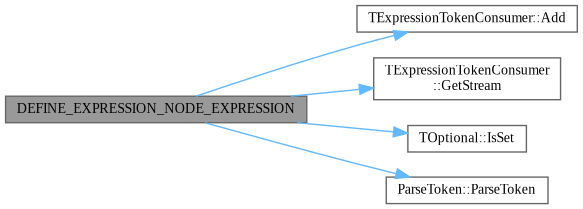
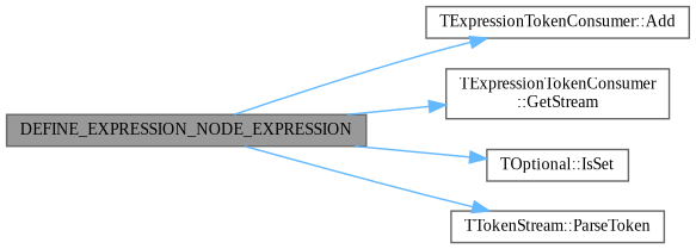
  digraph {
    fontname="Liberation Serif"
    rankdir=LR
    node [color=grey40 fillcolor=white fontname="Liberation Serif" fontsize=10 shape=box style=filled]
    edge [color=steelblue1 fontname="Liberation Serif" fontsize=10 labelfontname=Helvetica labelfontsize=10 style=solid]
    n1 [color=gray40 fillcolor=grey60 fontcolor=black height=0.2 label=DEFINE_EXPRESSION_NODE_EXPRESSION width=0.4]
    n2 [height=0.2 label="TExpressionTokenConsumer::Add" width=0.4]
    n3 [height=0.2 label="TExpressionTokenConsumer\l::GetStream" width=0.4]
    n4 [height=0.2 label="TOptional::IsSet" width=0.4]
-   n5 [height=0.2 label="ParseToken::ParseToken" width=0.4]
+   n5 [height=0.2 label="TTokenStream::ParseToken" width=0.4]
    n1 -> n2
    n1 -> n3
    n1 -> n4
    n1 -> n5
  }
